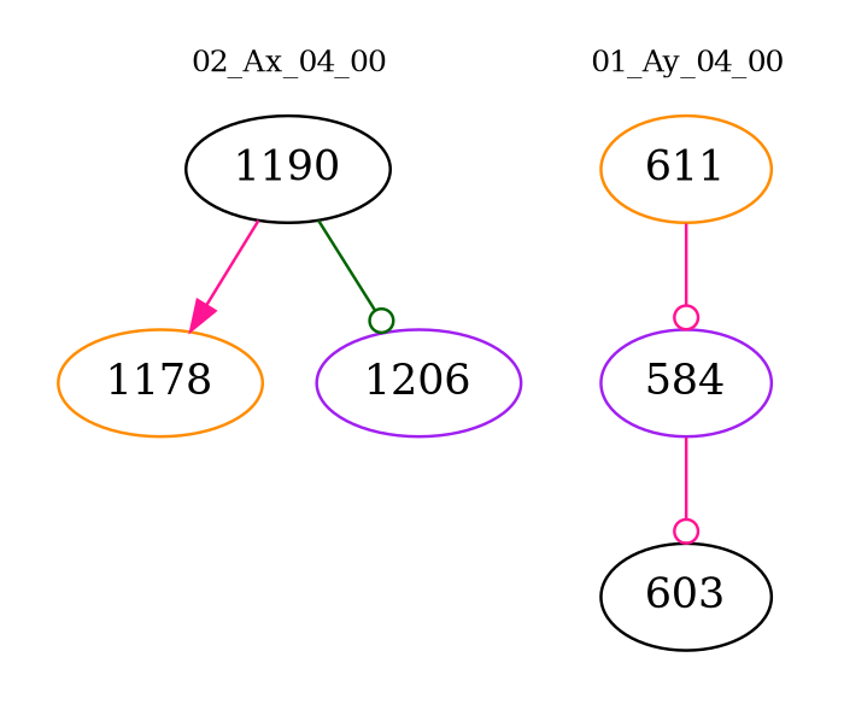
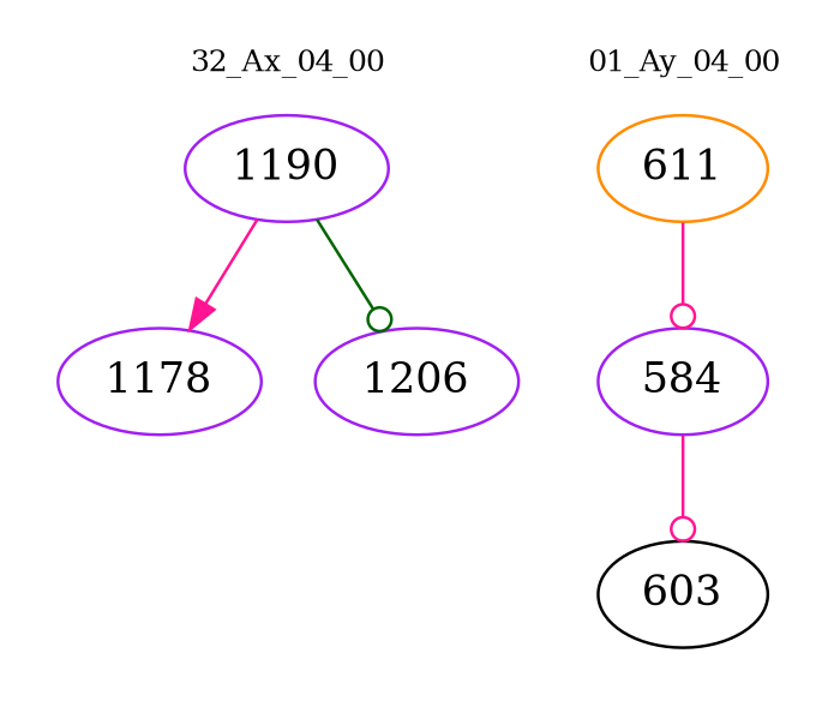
  digraph {
    node [color=black]
    edge [arrowhead=odot color=deeppink]
-   n1 [label=1190]
-   n2 [color=darkorange label=1178]
+   n1 [color=purple label=1190]
+   n2 [color=purple label=1178]
    n3 [color=purple label=1206]
    n4 [color=darkorange label=611]
    n5 [color=purple label=584]
    n6 [label=603]
    subgraph cluster_1 {
      color=white
      fontsize=10
-     label="02_Ax_04_00"
+     label="32_Ax_04_00"
      n1
      n2
      n3
    }
    subgraph cluster_2 {
      color=white
      fontsize=10
      label="01_Ay_04_00"
      n4
      n5
      n6
    }
    n1 -> n2 [arrowhead=normal]
    n1 -> n3 [color=darkgreen]
    n4 -> n5
    n5 -> n6
  }
